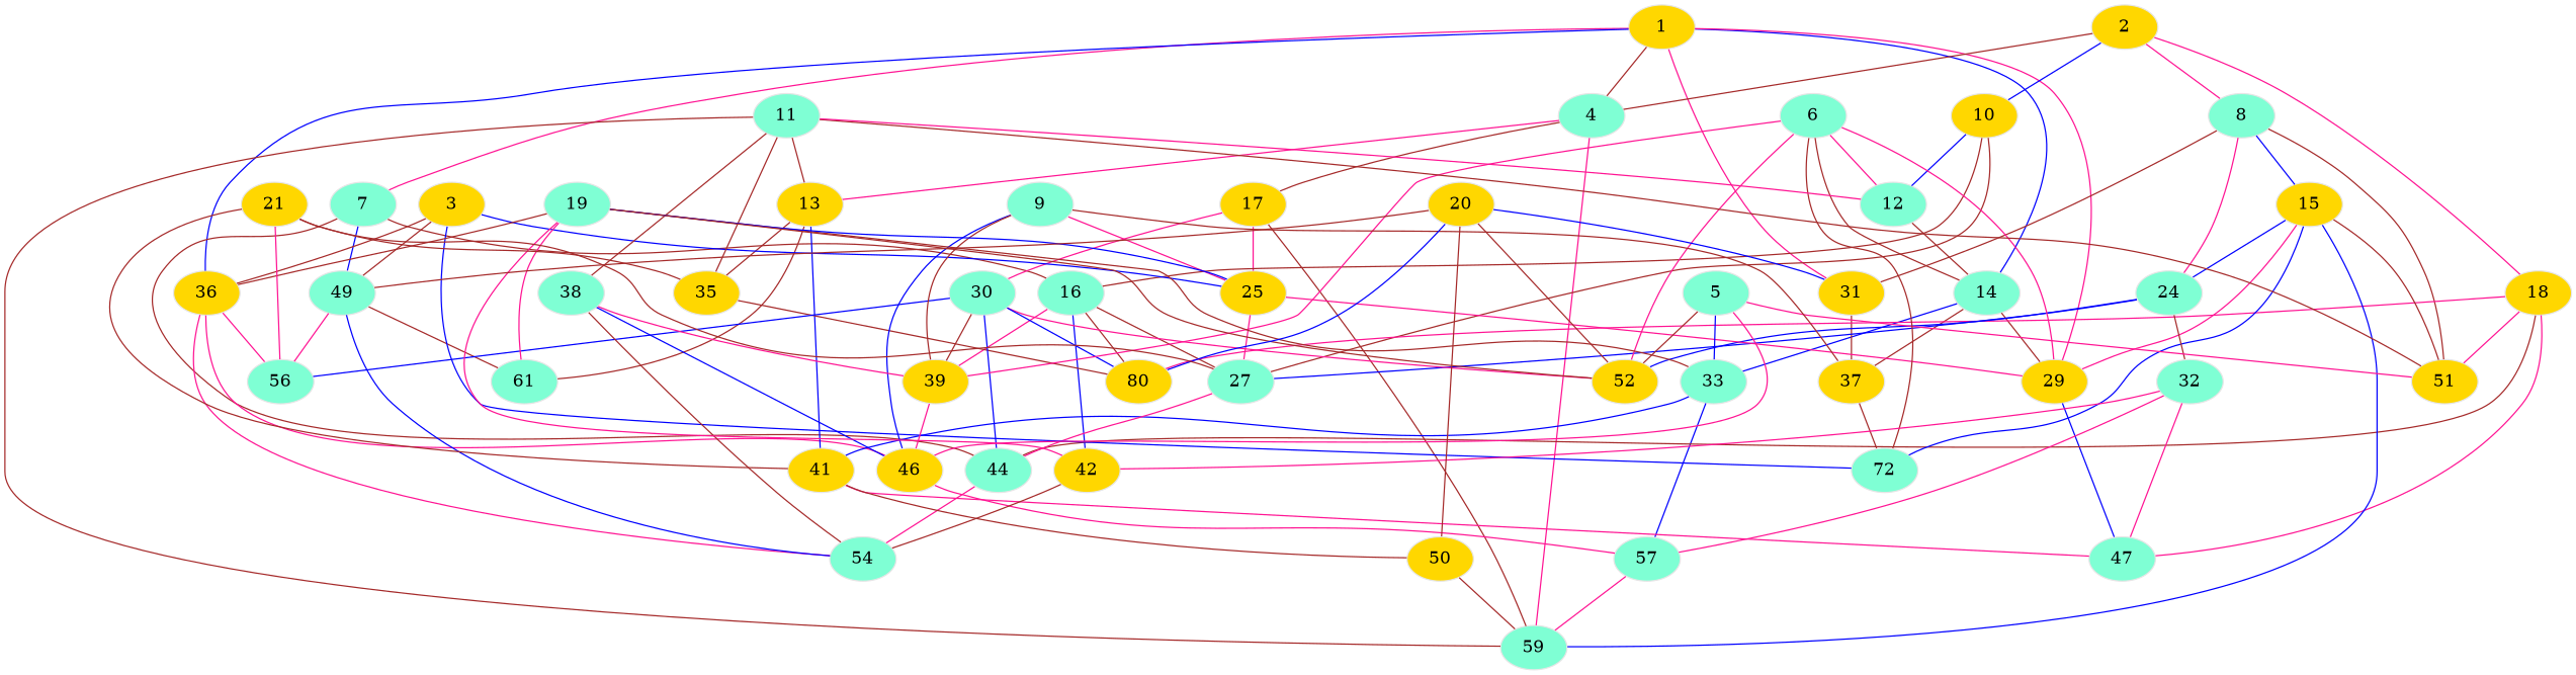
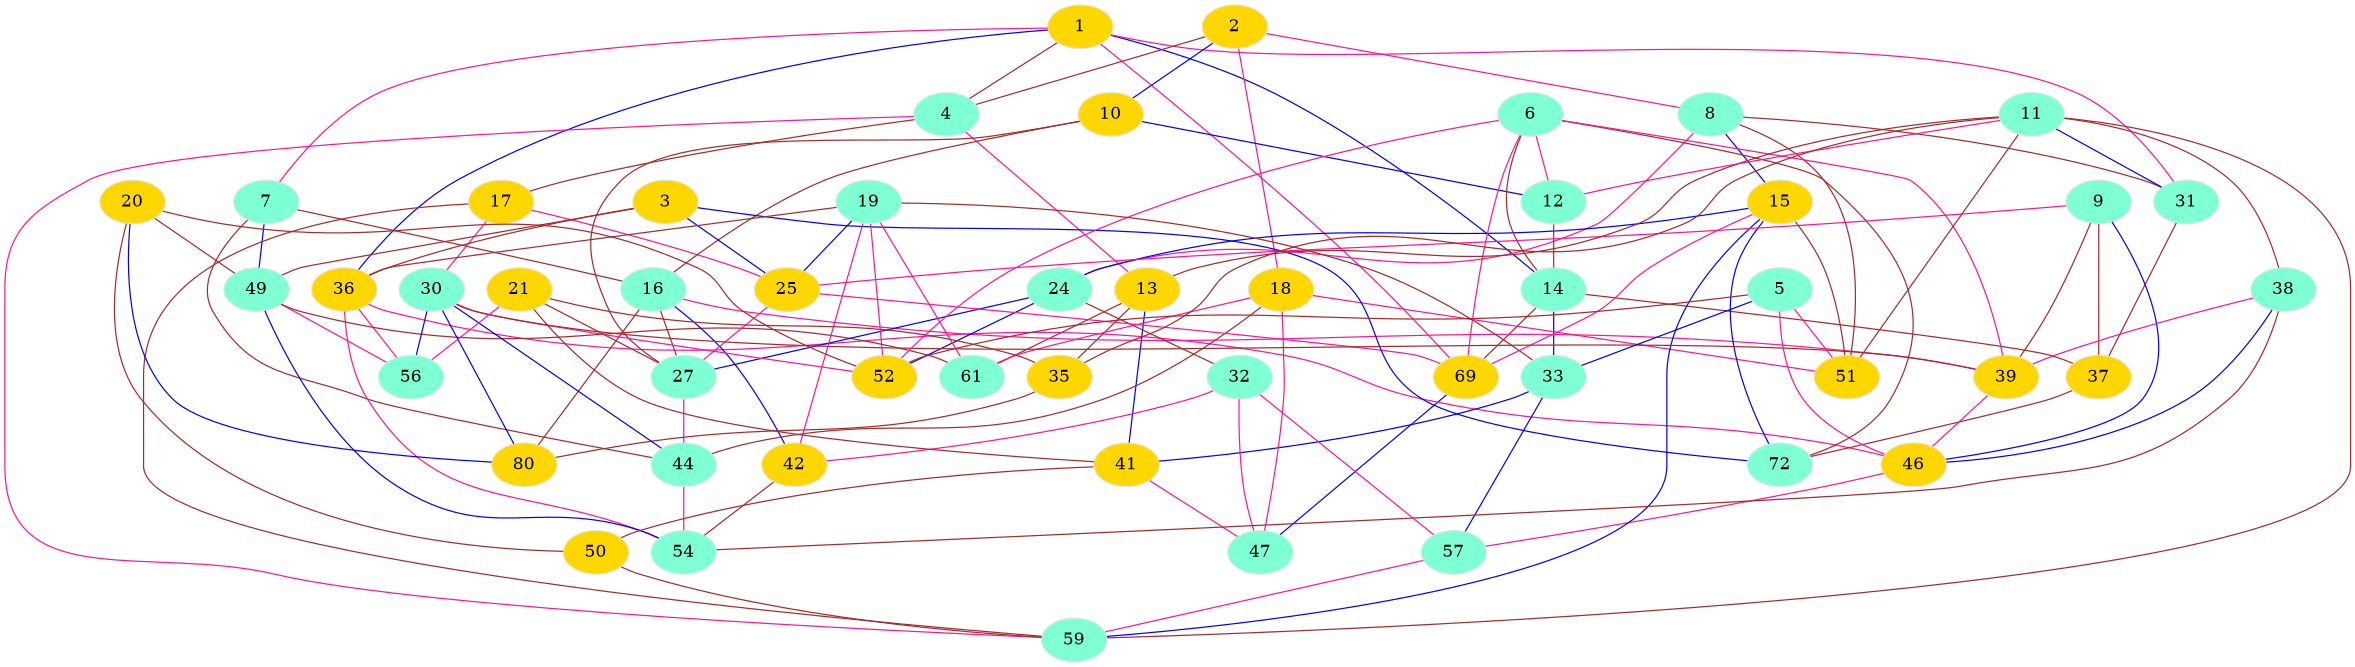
  graph {
    node [color=gray90 fillcolor=aquamarine style=filled]
    edge [color=brown]
    1 [fillcolor=gold super="+22"]
    4 [super="+73"]
    7
    14 [super="+65"]
-   29 [fillcolor=gold super="+74"]
-   31 [fillcolor=gold]
+   29 [fillcolor=gold super="+74" label=69]
+   31
    36 [fillcolor=gold super="+53"]
    13 [fillcolor=gold super="+58"]
    17 [fillcolor=gold]
    59 [super="+67"]
    49 [super="+62"]
    16 [super="+34"]
    44 [super="+63"]
    33 [super="+68"]
    37 [fillcolor=gold]
    47
    46 [fillcolor=gold super="+66"]
    56
    54 [super="+79"]
    2 [fillcolor=gold]
    8 [super="+28"]
    10 [fillcolor=gold]
    18 [fillcolor=gold super="+64"]
    51 [fillcolor=gold super="+77"]
    15 [fillcolor=gold super="+69"]
    24 [super="+78"]
    12
    27 [super="+55"]
    61
    25 [fillcolor=gold super="+75"]
    3 [fillcolor=gold]
    72
    35 [fillcolor=gold]
    41 [fillcolor=gold super="+76"]
    30 [super="+45"]
    57 [super="+70"]
    5
    52 [fillcolor=gold super="+60"]
    6 [super="+48"]
    39 [fillcolor=gold super="+40"]
    42 [fillcolor=gold]
    80 [fillcolor=gold]
    32
    9
    11 [super="+43"]
    38
    50 [fillcolor=gold]
    19 [super="+71"]
    20 [fillcolor=gold super="+23"]
    21 [fillcolor=gold]
    1 -- 4
    1 -- 7 [color=deeppink]
    1 -- 14 [color=blue]
    1 -- 29 [color=deeppink]
    1 -- 31 [color=deeppink]
    1 -- 36 [color=blue]
    4 -- 13 [color=deeppink]
    4 -- 17
    4 -- 59 [color=deeppink]
    7 -- 49 [color=blue]
    7 -- 16
    7 -- 44
    14 -- 29
    14 -- 33 [color=blue]
    14 -- 37
    29 -- 47 [color=blue]
    31 -- 37
    36 -- 46 [color=deeppink]
    36 -- 56 [color=deeppink]
    36 -- 54 [color=deeppink]
    13 -- 61
    13 -- 35
    13 -- 41 [color=blue weight=2]
    17 -- 59
    17 -- 25 [color=deeppink]
    17 -- 30 [color=deeppink]
    49 -- 56 [color=deeppink]
    49 -- 54 [color=blue]
    49 -- 61
    16 -- 27
    16 -- 39 [color=deeppink]
    16 -- 42 [color=blue]
    16 -- 80
    44 -- 54 [color=deeppink weight=2]
    33 -- 41 [color=blue]
    33 -- 57 [color=blue]
    37 -- 72
    46 -- 57 [color=deeppink]
    2 -- 4
    2 -- 8 [color=deeppink]
    2 -- 10 [color=blue]
    2 -- 18 [color=deeppink]
    8 -- 31
    8 -- 51
    8 -- 15 [color=blue]
    8 -- 24 [color=deeppink weight=2]
    10 -- 16
    10 -- 12 [color=blue]
    10 -- 27
    18 -- 44
    18 -- 47 [color=deeppink]
    18 -- 51 [color=deeppink weight=2]
-   18 -- 80 [color=deeppink]
+   18 -- 61 [color=deeppink]
    15 -- 29 [color=deeppink]
    15 -- 59 [color=blue]
    15 -- 51
    15 -- 24 [color=blue]
    15 -- 72 [color=blue]
    24 -- 27 [color=blue]
    24 -- 52 [color=blue]
    24 -- 32
    12 -- 14
    27 -- 44 [color=deeppink]
    25 -- 29 [color=deeppink]
    25 -- 27 [color=deeppink]
    3 -- 36
    3 -- 49
    3 -- 25 [color=blue]
    3 -- 72 [color=blue]
    35 -- 80
    41 -- 47 [color=deeppink]
    41 -- 50
    30 -- 44 [color=blue]
    30 -- 56 [color=blue]
    30 -- 52 [color=deeppink]
    30 -- 39
    30 -- 80 [color=blue]
    57 -- 59 [color=deeppink]
    5 -- 33 [color=blue]
    5 -- 46 [color=deeppink]
    5 -- 51 [color=deeppink]
    5 -- 52
    6 -- 14
    6 -- 29 [color=deeppink]
    6 -- 12 [color=deeppink]
    6 -- 72
    6 -- 52 [color=deeppink]
    6 -- 39 [color=deeppink]
    39 -- 46 [color=deeppink]
    42 -- 54
    32 -- 47 [color=deeppink]
    32 -- 57 [color=deeppink]
    32 -- 42 [color=deeppink]
    9 -- 37
    9 -- 46 [color=blue]
    9 -- 25 [color=deeppink]
    9 -- 39
    11 -- 13
    11 -- 59
    11 -- 51
    11 -- 12 [color=deeppink]
    11 -- 35
    11 -- 38
    38 -- 46 [color=blue]
    38 -- 54
    38 -- 39 [color=deeppink]
    50 -- 59
    19 -- 36
    19 -- 33
    19 -- 61 [color=deeppink]
    19 -- 25 [color=blue]
-   19 -- 52
+   19 -- 52 [color=deeppink]
    19 -- 42 [color=deeppink]
-   20 -- 31 [color=blue]
+   11 -- 31 [color=blue]
    20 -- 49
    20 -- 52
    20 -- 80 [color=blue]
    20 -- 50
    21 -- 56 [color=deeppink]
    21 -- 27
    21 -- 35
    21 -- 41
  }
